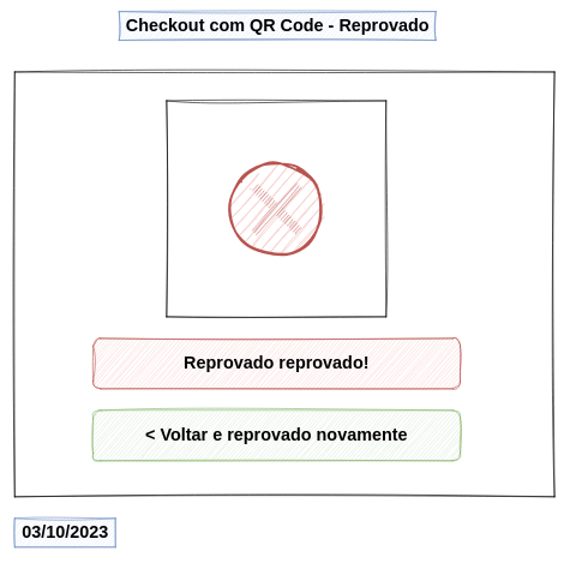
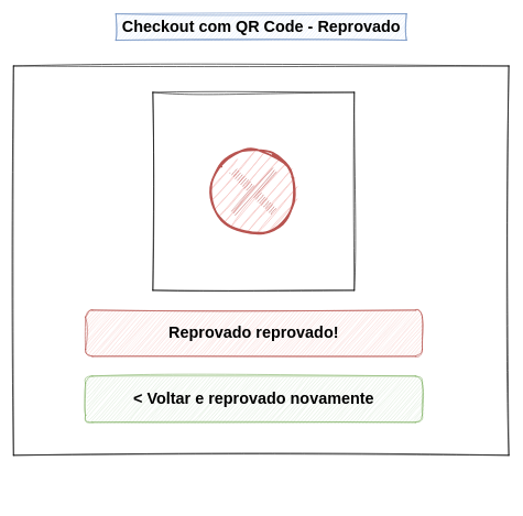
  <mxCell id="0" />
  <mxCell id="1" parent="0" />
  <mxCell id="2" value="" style="rounded=0;whiteSpace=wrap;html=1;strokeColor=default;fontFamily=Helvetica;fontSize=12;fontColor=default;fillColor=default;sketch=1;curveFitting=1;jiggle=2;" parent="1" vertex="1"><mxGeometry x="20" y="99" width="750" height="590" as="geometry" /></mxCell>
- <mxCell id="3" value="&lt;font style=&quot;font-size: 24px;&quot;&gt;&lt;b&gt;Checkout com QR Code - Reprovado&lt;/b&gt;&lt;/font&gt;" style="text;html=1;align=center;verticalAlign=middle;resizable=0;points=[];autosize=1;strokeColor=#6c8ebf;fillColor=#dae8fc;fontSize=12;fontFamily=Helvetica;sketch=1;curveFitting=1;jiggle=2;" parent="1" vertex="1"><mxGeometry x="165" y="15" width="440" height="40" as="geometry" /></mxCell>
- <mxCell id="4" value="&lt;font size=&quot;1&quot; style=&quot;&quot;&gt;&lt;b style=&quot;font-size: 24px;&quot;&gt;03/10/2023&lt;/b&gt;&lt;/font&gt;" style="text;html=1;align=center;verticalAlign=middle;resizable=0;points=[];autosize=1;strokeColor=#6c8ebf;fillColor=#dae8fc;fontSize=12;fontFamily=Helvetica;sketch=1;curveFitting=1;jiggle=2;" parent="1" vertex="1"><mxGeometry x="20" y="719" width="140" height="40" as="geometry" /></mxCell>
+ <mxCell id="3" value="&lt;font style=&quot;font-size: 24px;&quot;&gt;&lt;b&gt;Checkout com QR Code - Reprovado&lt;/b&gt;&lt;/font&gt;" style="text;html=1;align=center;verticalAlign=middle;resizable=0;points=[];autosize=1;strokeColor=#6c8ebf;fillColor=#dae8fc;fontSize=12;fontFamily=Helvetica;sketch=1;curveFitting=1;jiggle=2;" parent="1" vertex="1"><mxGeometry x="175" y="20" width="440" height="40" as="geometry" /></mxCell>
  <mxCell id="5" value="" style="group;sketch=1;curveFitting=1;jiggle=2;" parent="1" vertex="1" connectable="0"><mxGeometry x="231" y="139" width="305" height="300" as="geometry" /></mxCell>
  <mxCell id="6" value="" style="rounded=0;whiteSpace=wrap;html=1;sketch=1;curveFitting=1;jiggle=2;" parent="5" vertex="1"><mxGeometry width="305" height="300" as="geometry" /></mxCell>
  <mxCell id="7" value="" style="points=[[0.145,0.145,0],[0.5,0,0],[0.855,0.145,0],[1,0.5,0],[0.855,0.855,0],[0.5,1,0],[0.145,0.855,0],[0,0.5,0]];shape=mxgraph.bpmn.event;html=1;verticalLabelPosition=bottom;labelBackgroundColor=#ffffff;verticalAlign=top;align=center;perimeter=ellipsePerimeter;outlineConnect=0;aspect=fixed;outline=end;symbol=cancel;sketch=1;curveFitting=1;jiggle=2;fillColor=#f8cecc;strokeColor=#b85450;" parent="5" vertex="1"><mxGeometry x="89" y="86.5" width="127" height="127" as="geometry" /></mxCell>
  <mxCell id="8" value="&lt;font style=&quot;font-size: 24px;&quot;&gt;&lt;b&gt;Reprovado reprovado!&lt;/b&gt;&lt;/font&gt;" style="text;html=1;strokeColor=#b85450;fillColor=#f8cecc;align=center;verticalAlign=middle;whiteSpace=wrap;rounded=1;sketch=1;curveFitting=1;jiggle=2;" parent="1" vertex="1"><mxGeometry x="129" y="469" width="510" height="70" as="geometry" /></mxCell>
  <mxCell id="9" value="&lt;font style=&quot;font-size: 24px;&quot;&gt;&lt;b&gt;&amp;lt; Voltar e reprovado novamente&lt;/b&gt;&lt;/font&gt;" style="text;html=1;strokeColor=#82b366;fillColor=#d5e8d4;align=center;verticalAlign=middle;whiteSpace=wrap;rounded=1;sketch=1;curveFitting=1;jiggle=2;" parent="1" vertex="1"><mxGeometry x="129" y="569" width="510" height="70" as="geometry" /></mxCell>
